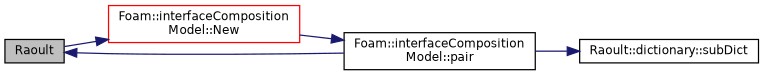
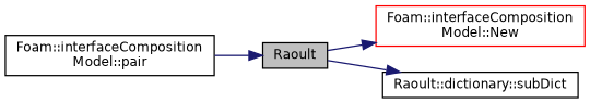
  digraph {
    rankdir=LR
    node [color=black fontname=Helvetica fontsize=10 shape=record]
    edge [color=midnightblue fontname=Helvetica fontsize=10 labelfontname=Helvetica labelfontsize=10 style=solid]
    n1 [fillcolor=grey75 fontcolor=black height=0.2 label=Raoult style=filled width=0.4]
    n2 [color=red height=0.2 label="Foam::interfaceComposition\lModel::New" width=0.4]
    n3 [height=0.2 label="Raoult::dictionary::subDict" width=0.4]
    n4 [height=0.2 label="Foam::interfaceComposition\lModel::pair" width=0.4]
    n1 -> n2
-   n4 -> n3
-   n2 -> n4
+   n1 -> n3
    n4 -> n1
  }
